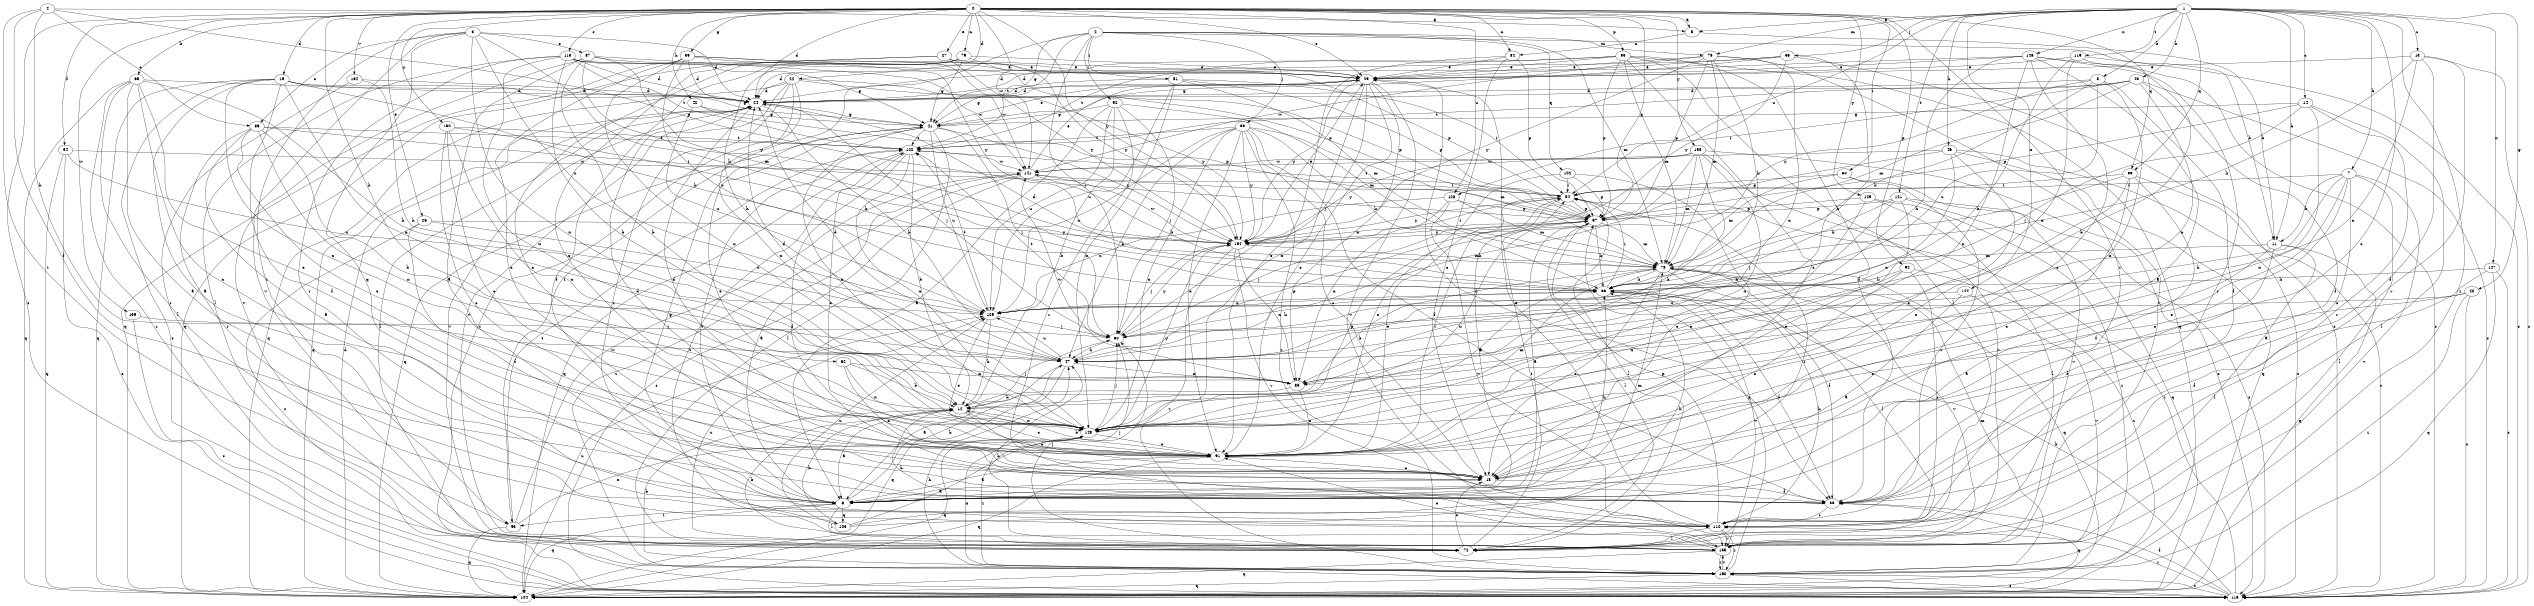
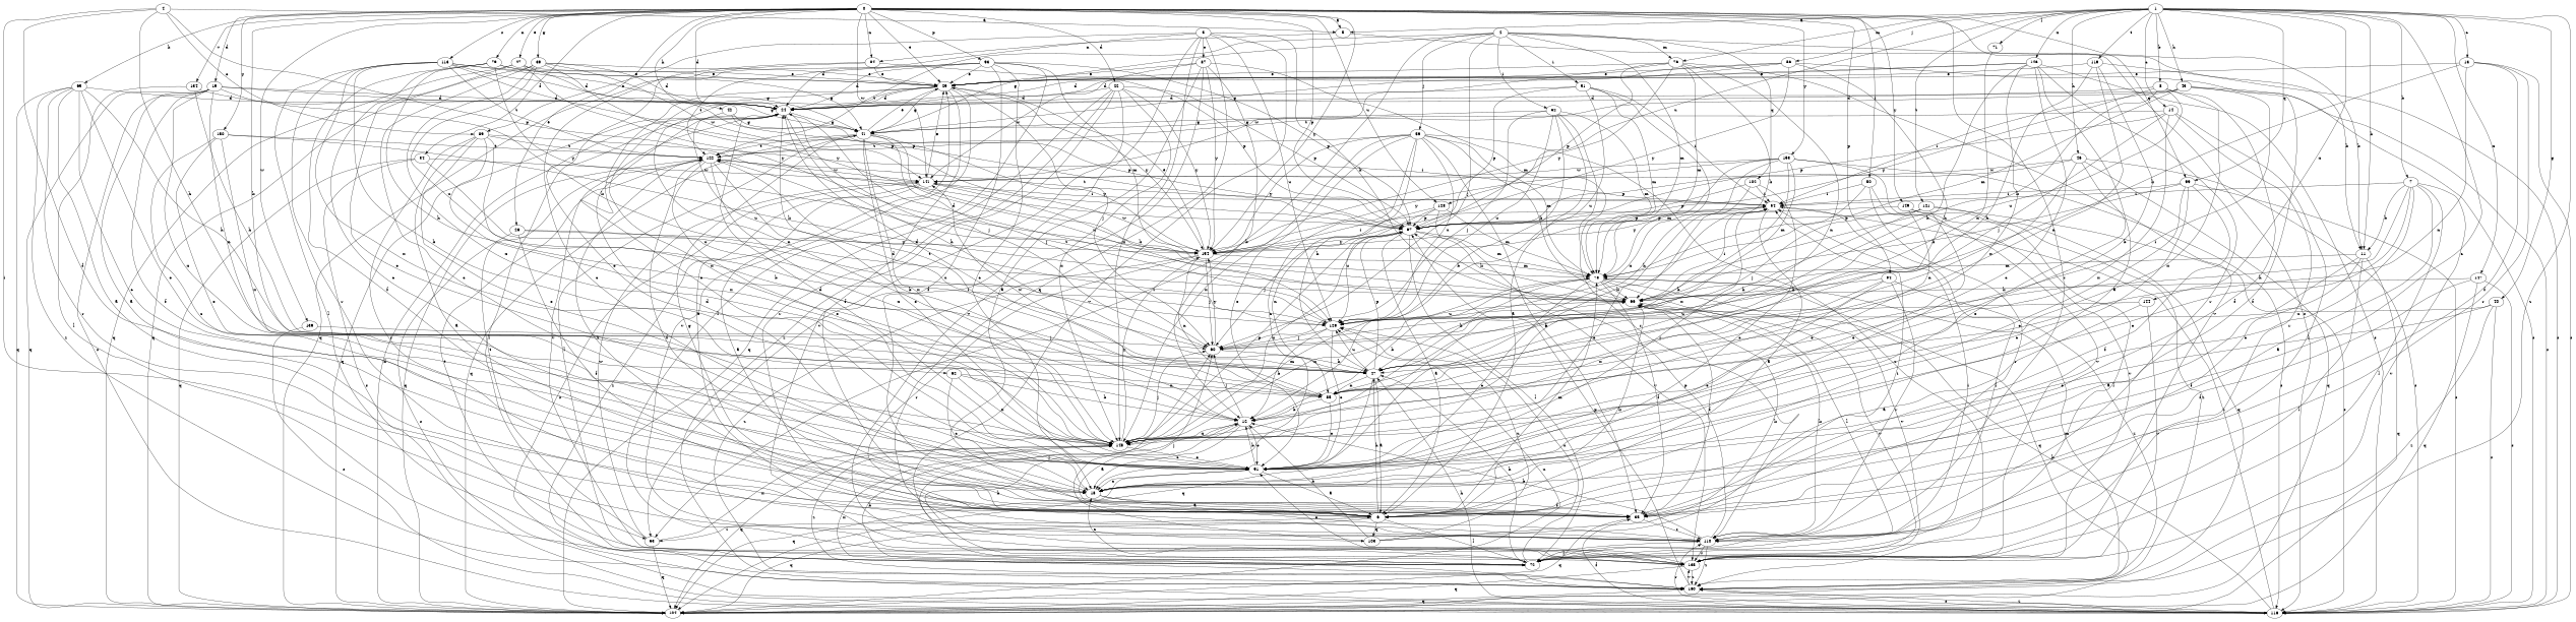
  strict digraph {
    0
    5
    19
    22
    24
    26
    27
    29
    34
    39
    42
    50
    62
    65
    79
    84
    93
    94
    97
    99
    110
    113
    116
    128
    134
    139
    141
    149
    150
    153
    154
    11
    41
    66
    148
    35
    6
    104
    85
    160
    135
    60
    47
    72
    129
    91
    18
    78
    54
    12
    122
    1
    7
    8
    13
    14
    40
    43
    46
    56
+   71
    76
    119
    121
    144
    146
    147
    2
    51
    52
    53
    59
    102
    3
    87
    89
    103
    4
    0 -> 5 [label=a]
    0 -> 19 [label=d]
    0 -> 22 [label=d]
    0 -> 24 [label=d]
    0 -> 26 [label=e]
    0 -> 27 [label=e]
    0 -> 29 [label=e]
    0 -> 34 [label=f]
    0 -> 39 [label=g]
    0 -> 42 [label=h]
    0 -> 50 [label=i]
    0 -> 62 [label=k]
    0 -> 65 [label=k]
    0 -> 79 [label=n]
    0 -> 84 [label=n]
    0 -> 93 [label=p]
    0 -> 94 [label=p]
    0 -> 97 [label=p]
    0 -> 99 [label=q]
    0 -> 110 [label=r]
    0 -> 113 [label=s]
    0 -> 116 [label=s]
    0 -> 128 [label=u]
    0 -> 134 [label=v]
    0 -> 139 [label=w]
    0 -> 141 [label=w]
    0 -> 149 [label=y]
    0 -> 150 [label=y]
    0 -> 153 [label=y]
    0 -> 154 [label=y]
    5 -> 84 [label=n]
    5 -> 11 [label=b]
    19 -> 24 [label=d]
    19 -> 116 [label=s]
    19 -> 41 [label=g]
    19 -> 66 [label=k]
    19 -> 148 [label=x]
    19 -> 35 [label=f]
    19 -> 6 [label=a]
    19 -> 104 [label=q]
    19 -> 85 [label=n]
    22 -> 24 [label=d]
    22 -> 97 [label=p]
    22 -> 110 [label=r]
    22 -> 154 [label=y]
    22 -> 148 [label=x]
    22 -> 104 [label=q]
    22 -> 160 [label=z]
    22 -> 135 [label=v]
    24 -> 41 [label=g]
    24 -> 104 [label=q]
    24 -> 135 [label=v]
    24 -> 60 [label=j]
    24 -> 47 [label=h]
    24 -> 72 [label=l]
    26 -> 116 [label=s]
    26 -> 154 [label=y]
    26 -> 35 [label=f]
    26 -> 129 [label=u]
    27 -> 29 [label=e]
    27 -> 97 [label=p]
    27 -> 154 [label=y]
    27 -> 104 [label=q]
    27 -> 91 [label=o]
    29 -> 24 [label=d]
    29 -> 154 [label=y]
    29 -> 41 [label=g]
    29 -> 148 [label=x]
    29 -> 35 [label=f]
    29 -> 85 [label=n]
    29 -> 135 [label=v]
    29 -> 60 [label=j]
    29 -> 91 [label=o]
    34 -> 116 [label=s]
    34 -> 141 [label=w]
    34 -> 104 [label=q]
    34 -> 129 [label=u]
    39 -> 24 [label=d]
    39 -> 29 [label=e]
    39 -> 141 [label=w]
    39 -> 154 [label=y]
    39 -> 148 [label=x]
    39 -> 104 [label=q]
    39 -> 129 [label=u]
    39 -> 18 [label=c]
    42 -> 97 [label=p]
    42 -> 41 [label=g]
    42 -> 129 [label=u]
    50 -> 110 [label=r]
    50 -> 135 [label=v]
    50 -> 78 [label=m]
    50 -> 54 [label=i]
    62 -> 148 [label=x]
    62 -> 85 [label=n]
    62 -> 18 [label=c]
    62 -> 12 [label=b]
    65 -> 24 [label=d]
    65 -> 110 [label=r]
    65 -> 6 [label=a]
    65 -> 104 [label=q]
    65 -> 160 [label=z]
    65 -> 47 [label=h]
    65 -> 91 [label=o]
    65 -> 18 [label=c]
    79 -> 29 [label=e]
    79 -> 154 [label=y]
    79 -> 41 [label=g]
    79 -> 35 [label=f]
    79 -> 47 [label=h]
    79 -> 18 [label=c]
    84 -> 29 [label=e]
    84 -> 97 [label=p]
    84 -> 91 [label=o]
    84 -> 18 [label=c]
    93 -> 24 [label=d]
    93 -> 29 [label=e]
    93 -> 97 [label=p]
    93 -> 35 [label=f]
    93 -> 104 [label=q]
    93 -> 72 [label=l]
    93 -> 18 [label=c]
    93 -> 78 [label=m]
    93 -> 122 [label=t]
    94 -> 110 [label=r]
    94 -> 66 [label=k]
    94 -> 148 [label=x]
    94 -> 160 [label=z]
    94 -> 18 [label=c]
    97 -> 154 [label=y]
    97 -> 66 [label=k]
    97 -> 148 [label=x]
    97 -> 6 [label=a]
    97 -> 60 [label=j]
    97 -> 72 [label=l]
    97 -> 78 [label=m]
    99 -> 116 [label=s]
    99 -> 66 [label=k]
    99 -> 35 [label=f]
    99 -> 91 [label=o]
    99 -> 18 [label=c]
    99 -> 54 [label=i]
    110 -> 29 [label=e]
    110 -> 97 [label=p]
    110 -> 66 [label=k]
    110 -> 160 [label=z]
    110 -> 135 [label=v]
    110 -> 72 [label=l]
    110 -> 12 [label=b]
    113 -> 24 [label=d]
    113 -> 29 [label=e]
    113 -> 97 [label=p]
    113 -> 110 [label=r]
    113 -> 41 [label=g]
    113 -> 148 [label=x]
    113 -> 72 [label=l]
    113 -> 12 [label=b]
    113 -> 122 [label=t]
    116 -> 110 [label=r]
    116 -> 66 [label=k]
    116 -> 35 [label=f]
    116 -> 160 [label=z]
    116 -> 47 [label=h]
    116 -> 54 [label=i]
    128 -> 97 [label=p]
    128 -> 85 [label=n]
    128 -> 135 [label=v]
    128 -> 129 [label=u]
    128 -> 78 [label=m]
    134 -> 24 [label=d]
    134 -> 47 [label=h]
    134 -> 72 [label=l]
    139 -> 116 [label=s]
    139 -> 60 [label=j]
    141 -> 29 [label=e]
    141 -> 116 [label=s]
    141 -> 66 [label=k]
    141 -> 6 [label=a]
    141 -> 160 [label=z]
    141 -> 54 [label=i]
    149 -> 97 [label=p]
    149 -> 160 [label=z]
    149 -> 72 [label=l]
    149 -> 91 [label=o]
    150 -> 66 [label=k]
    150 -> 148 [label=x]
    150 -> 91 [label=o]
    150 -> 18 [label=c]
    150 -> 122 [label=t]
    153 -> 116 [label=s]
    153 -> 141 [label=w]
    153 -> 154 [label=y]
    153 -> 148 [label=x]
    153 -> 135 [label=v]
    153 -> 47 [label=h]
    153 -> 78 [label=m]
    153 -> 12 [label=b]
    154 -> 29 [label=e]
    154 -> 110 [label=r]
    154 -> 141 [label=w]
    154 -> 85 [label=n]
    154 -> 160 [label=z]
    154 -> 60 [label=j]
    154 -> 78 [label=m]
    154 -> 54 [label=i]
    11 -> 35 [label=f]
    11 -> 6 [label=a]
    11 -> 104 [label=q]
    11 -> 72 [label=l]
    11 -> 78 [label=m]
    41 -> 29 [label=e]
    41 -> 154 [label=y]
    41 -> 148 [label=x]
    41 -> 104 [label=q]
    41 -> 60 [label=j]
    41 -> 72 [label=l]
    41 -> 129 [label=u]
    41 -> 91 [label=o]
    41 -> 122 [label=t]
    66 -> 24 [label=d]
    66 -> 35 [label=f]
    66 -> 135 [label=v]
    66 -> 129 [label=u]
    66 -> 54 [label=i]
    148 -> 97 [label=p]
    148 -> 154 [label=y]
    148 -> 104 [label=q]
    148 -> 160 [label=z]
    148 -> 60 [label=j]
    148 -> 91 [label=o]
    148 -> 78 [label=m]
    35 -> 110 [label=r]
    35 -> 104 [label=q]
    6 -> 41 [label=g]
    6 -> 66 [label=k]
    6 -> 104 [label=q]
    6 -> 47 [label=h]
    6 -> 72 [label=l]
    6 -> 78 [label=m]
    6 -> 122 [label=t]
    6 -> 53 [label=i]
    6 -> 103 [label=q]
    104 -> 24 [label=d]
    104 -> 129 [label=u]
    85 -> 24 [label=d]
    85 -> 141 [label=w]
    85 -> 91 [label=o]
    85 -> 12 [label=b]
    160 -> 97 [label=p]
    160 -> 116 [label=s]
    160 -> 148 [label=x]
    160 -> 104 [label=q]
    160 -> 135 [label=v]
    160 -> 78 [label=m]
    160 -> 12 [label=b]
    135 -> 104 [label=q]
    135 -> 160 [label=z]
    135 -> 91 [label=o]
    135 -> 122 [label=t]
    60 -> 154 [label=y]
    60 -> 66 [label=k]
    60 -> 47 [label=h]
    60 -> 122 [label=t]
    47 -> 24 [label=d]
    47 -> 97 [label=p]
    47 -> 6 [label=a]
    47 -> 104 [label=q]
    47 -> 85 [label=n]
    47 -> 129 [label=u]
    72 -> 60 [label=j]
    72 -> 47 [label=h]
    72 -> 129 [label=u]
    72 -> 18 [label=c]
    72 -> 54 [label=i]
    72 -> 12 [label=b]
    129 -> 60 [label=j]
    129 -> 91 [label=o]
    129 -> 12 [label=b]
    129 -> 122 [label=t]
    91 -> 24 [label=d]
    91 -> 6 [label=a]
    91 -> 104 [label=q]
    91 -> 18 [label=c]
    91 -> 54 [label=i]
    91 -> 12 [label=b]
    18 -> 24 [label=d]
    18 -> 35 [label=f]
    18 -> 6 [label=a]
    78 -> 66 [label=k]
    78 -> 148 [label=x]
    78 -> 35 [label=f]
    78 -> 104 [label=q]
    78 -> 135 [label=v]
    78 -> 72 [label=l]
    78 -> 18 [label=c]
    78 -> 12 [label=b]
    54 -> 97 [label=p]
    54 -> 154 [label=y]
    54 -> 6 [label=a]
    54 -> 72 [label=l]
    54 -> 91 [label=o]
    54 -> 122 [label=t]
    12 -> 148 [label=x]
    12 -> 6 [label=a]
    12 -> 60 [label=j]
    12 -> 91 [label=o]
    12 -> 18 [label=c]
    122 -> 141 [label=w]
    122 -> 148 [label=x]
    122 -> 35 [label=f]
    122 -> 104 [label=q]
    122 -> 91 [label=o]
    122 -> 12 [label=b]
    1 -> 5 [label=a]
    1 -> 99 [label=q]
    1 -> 128 [label=u]
    1 -> 11 [label=b]
    1 -> 160 [label=z]
    1 -> 18 [label=c]
    1 -> 7 [label=b]
    1 -> 8 [label=b]
    1 -> 13 [label=c]
    1 -> 14 [label=c]
    1 -> 40 [label=g]
    1 -> 43 [label=h]
    1 -> 46 [label=h]
    1 -> 56 [label=j]
+   1 -> 71 [label=l]
    1 -> 76 [label=m]
    1 -> 119 [label=t]
    1 -> 121 [label=t]
    1 -> 144 [label=x]
    1 -> 146 [label=x]
    1 -> 147 [label=x]
    7 -> 11 [label=b]
    7 -> 6 [label=a]
    7 -> 135 [label=v]
    7 -> 47 [label=h]
    7 -> 72 [label=l]
    7 -> 91 [label=o]
    7 -> 18 [label=c]
    7 -> 54 [label=i]
    8 -> 24 [label=d]
    8 -> 154 [label=y]
    8 -> 66 [label=k]
    8 -> 148 [label=x]
    8 -> 35 [label=f]
    8 -> 129 [label=u]
    13 -> 29 [label=e]
    13 -> 110 [label=r]
    13 -> 116 [label=s]
    13 -> 66 [label=k]
    13 -> 35 [label=f]
    13 -> 85 [label=n]
    14 -> 97 [label=p]
    14 -> 110 [label=r]
    14 -> 41 [label=g]
    14 -> 148 [label=x]
    14 -> 60 [label=j]
    14 -> 72 [label=l]
    40 -> 116 [label=s]
    40 -> 160 [label=z]
    40 -> 129 [label=u]
    40 -> 91 [label=o]
    43 -> 24 [label=d]
    43 -> 116 [label=s]
    43 -> 35 [label=f]
-   43 -> 85 [label=n]
+   43 -> 85 [label=i]
    43 -> 78 [label=m]
    43 -> 54 [label=i]
    43 -> 122 [label=t]
    46 -> 97 [label=p]
    46 -> 116 [label=s]
    46 -> 141 [label=w]
    46 -> 104 [label=q]
    46 -> 85 [label=n]
    46 -> 91 [label=o]
    56 -> 24 [label=d]
    56 -> 29 [label=e]
    56 -> 116 [label=s]
    56 -> 154 [label=y]
    56 -> 41 [label=g]
    56 -> 47 [label=h]
+   71 -> 85 [label=n]
    76 -> 29 [label=e]
    76 -> 97 [label=p]
    76 -> 141 [label=w]
    76 -> 154 [label=y]
    76 -> 66 [label=k]
    76 -> 85 [label=n]
    76 -> 135 [label=v]
    76 -> 78 [label=m]
    119 -> 29 [label=e]
    119 -> 116 [label=s]
    119 -> 85 [label=n]
    119 -> 47 [label=h]
    119 -> 12 [label=b]
    121 -> 97 [label=p]
    121 -> 116 [label=s]
    121 -> 104 [label=q]
    121 -> 60 [label=j]
    121 -> 47 [label=h]
    121 -> 91 [label=o]
    144 -> 6 [label=a]
    144 -> 135 [label=v]
    144 -> 129 [label=u]
    146 -> 24 [label=d]
    146 -> 29 [label=e]
    146 -> 110 [label=r]
    146 -> 116 [label=s]
    146 -> 148 [label=x]
    146 -> 6 [label=a]
    146 -> 47 [label=h]
    146 -> 18 [label=c]
    147 -> 116 [label=s]
    147 -> 66 [label=k]
    147 -> 35 [label=f]
    147 -> 104 [label=q]
    2 -> 11 [label=b]
    2 -> 41 [label=g]
    2 -> 60 [label=j]
    2 -> 78 [label=m]
    2 -> 122 [label=t]
    2 -> 76 [label=m]
    2 -> 51 [label=i]
    2 -> 52 [label=i]
    2 -> 53 [label=i]
    2 -> 59 [label=j]
    2 -> 102 [label=q]
    51 -> 24 [label=d]
    51 -> 97 [label=p]
    51 -> 148 [label=x]
    51 -> 129 [label=u]
    51 -> 78 [label=m]
    51 -> 54 [label=i]
    52 -> 110 [label=r]
    52 -> 41 [label=g]
    52 -> 6 [label=a]
    52 -> 60 [label=j]
    52 -> 129 [label=u]
    52 -> 78 [label=m]
    52 -> 12 [label=b]
    53 -> 141 [label=w]
    53 -> 148 [label=x]
    53 -> 104 [label=q]
    53 -> 122 [label=t]
    59 -> 154 [label=y]
    59 -> 66 [label=k]
    59 -> 148 [label=x]
    59 -> 35 [label=f]
    59 -> 160 [label=z]
    59 -> 47 [label=h]
    59 -> 129 [label=u]
    59 -> 91 [label=o]
    59 -> 18 [label=c]
    59 -> 78 [label=m]
    59 -> 122 [label=t]
    102 -> 97 [label=p]
    102 -> 91 [label=o]
    102 -> 18 [label=c]
    102 -> 54 [label=i]
    3 -> 24 [label=d]
    3 -> 66 [label=k]
    3 -> 148 [label=x]
    3 -> 135 [label=v]
    3 -> 129 [label=u]
    3 -> 53 [label=i]
    3 -> 87 [label=o]
    3 -> 89 [label=o]
    3 -> 103 [label=q]
    87 -> 29 [label=e]
    87 -> 141 [label=w]
    87 -> 154 [label=y]
    87 -> 6 [label=a]
    87 -> 135 [label=v]
    87 -> 78 [label=m]
    87 -> 12 [label=b]
    89 -> 110 [label=r]
    89 -> 148 [label=x]
    89 -> 6 [label=a]
    89 -> 91 [label=o]
    89 -> 54 [label=i]
    89 -> 12 [label=b]
    89 -> 122 [label=t]
    103 -> 66 [label=k]
    103 -> 60 [label=j]
    103 -> 129 [label=u]
    103 -> 54 [label=i]
    103 -> 12 [label=b]
    4 -> 5 [label=a]
    4 -> 97 [label=p]
    4 -> 35 [label=f]
    4 -> 47 [label=h]
    4 -> 53 [label=i]
    4 -> 89 [label=o]
  }
